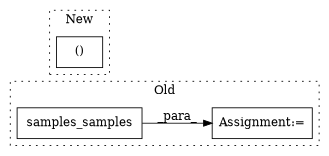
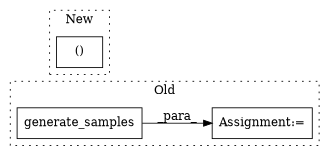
  digraph {
    rankdir=LR
    node [shape=box]
-   n1 [a=32 l="17,1" label=samples_samples s="5336,5372"]
+   n1 [a=32 l="17,1" label=generate_samples s="5336,5372"]
    n2 [a=7 l="53,2" label="Assignment:=" s="5703,5770"]
    n3 [a=106 l=28 label="()" s=5497]
    subgraph cluster_1 {
      label=Old
      style=dotted
      n1
      n2
    }
    subgraph cluster_2 {
      label=New
      style=dotted
      n3
    }
    n1 -> n2 [label=_para_]
  }
